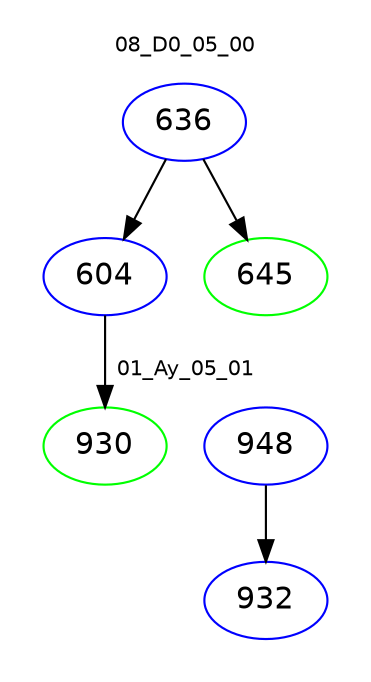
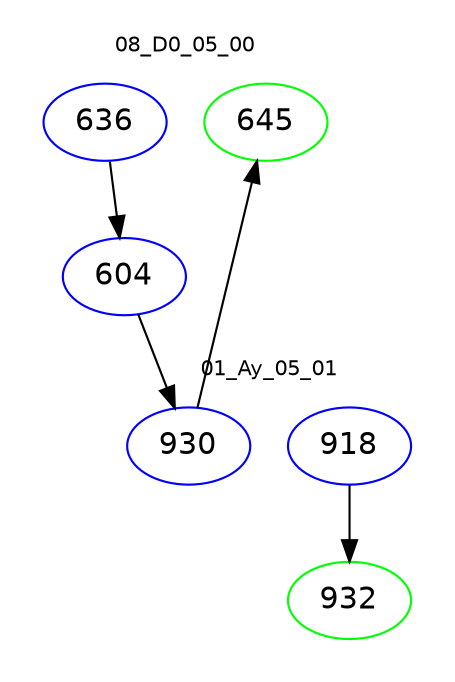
  digraph {
    fontname="DejaVu Sans"
    node [color=blue fontname="DejaVu Sans"]
    edge [color=black fontname="DejaVu Sans"]
-   n1 [label=948]
-   n2 [color=green label=930]
-   n3 [label=932]
+   n1 [label=918]
+   n2 [label=930]
+   n3 [color=green label=932]
    n4 [label=636]
    n5 [label=604]
    n6 [color=green label=645]
    subgraph cluster_1 {
      color=white
      fontsize=10
      label="01_Ay_05_01"
      n1
      n2
      n3
    }
    subgraph cluster_2 {
      color=white
      fontsize=10
      label="08_D0_05_00"
      n4
      n5
      n6
    }
    n1 -> n3
    n4 -> n5
-   n4 -> n6
+   n2 -> n6
    n5 -> n2
  }
